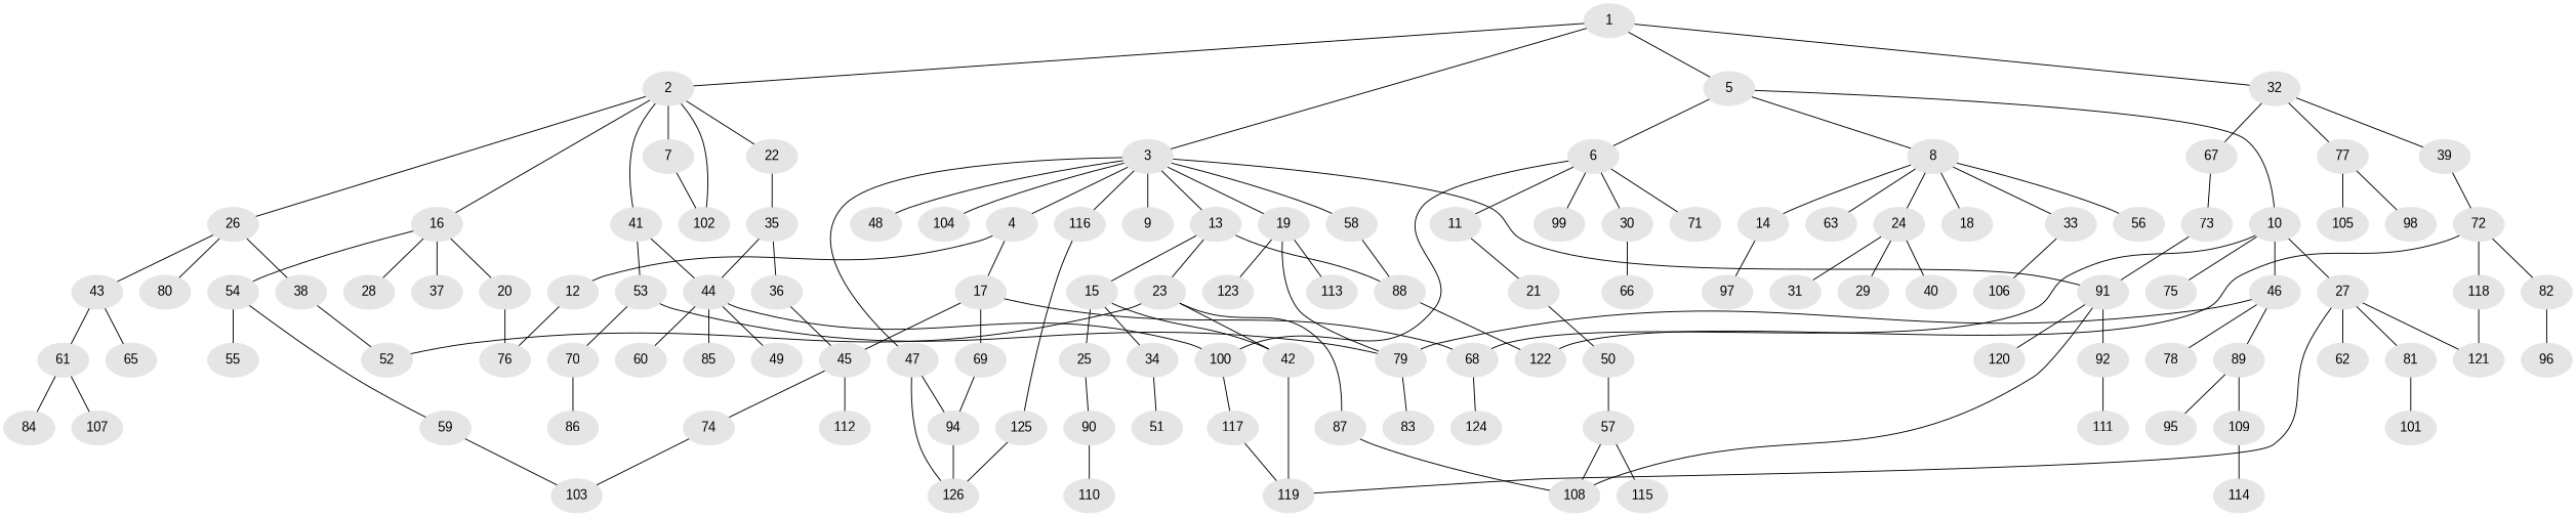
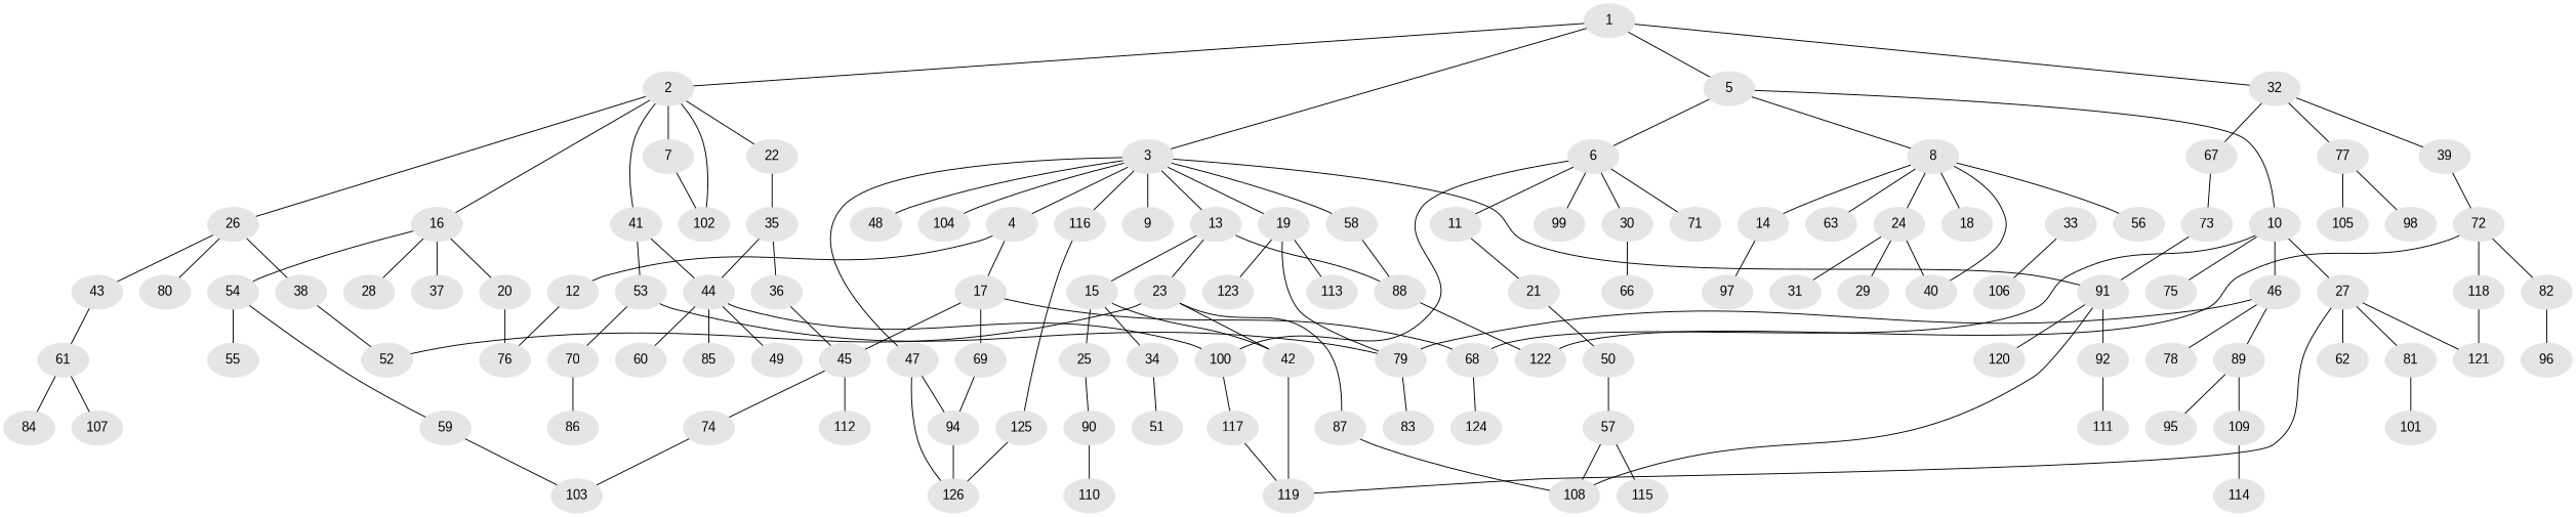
  graph {
    fontname="Liberation Sans"
    node [color=gray90 fontname="Liberation Sans" style=filled]
    edge [fontname="Liberation Sans"]
    1
    2
    3
    5
    32
    7
    16
    22
    26
    41
    102
    4
    9
    13
    19
    47
    48
    58
    91
    104
    116
    6
    8
    10
    39
    67
    77
    20
    28
    37
    54
    35
    38
    43
    80
    44
    53
    12
    17
    15
    23
    88
    79
    113
    123
    94
    126
    108
    92
    120
    125
    76
    68
    45
    69
    11
    30
    71
    99
    100
    14
    18
    24
    33
    56
    63
    27
    46
    75
    21
    66
    117
    97
    29
    31
    40
    106
    62
    81
    119
    121
    78
    89
    124
    50
    25
    34
    42
    52
    87
    122
    90
    51
    55
    59
    74
    112
    83
    57
    36
    110
    61
-   65
    101
    72
    73
    98
    105
    49
    60
    85
    82
    118
    70
    84
    107
    103
    95
    109
    115
    86
    96
    114
    111
    1 -- 2
    1 -- 3
    1 -- 5
    1 -- 32
    2 -- 7
    2 -- 16
    2 -- 22
    2 -- 26
    2 -- 41
    2 -- 102
    3 -- 4
    3 -- 9
    3 -- 13
    3 -- 19
    3 -- 47
    3 -- 48
    3 -- 58
    3 -- 91
    3 -- 104
    3 -- 116
    5 -- 6
    5 -- 8
    5 -- 10
    32 -- 39
    32 -- 67
    32 -- 77
    7 -- 102
    16 -- 20
    16 -- 28
    16 -- 37
    16 -- 54
    22 -- 35
    26 -- 38
    26 -- 43
    26 -- 80
    41 -- 44
    41 -- 53
    4 -- 12
    4 -- 17
    13 -- 15
    13 -- 23
    13 -- 88
    19 -- 79
    19 -- 113
    19 -- 123
    47 -- 94
    47 -- 126
    58 -- 88
    91 -- 108
    91 -- 92
    91 -- 120
    116 -- 125
    6 -- 11
    6 -- 30
    6 -- 71
    6 -- 99
    6 -- 100
    8 -- 14
    8 -- 18
    8 -- 24
-   8 -- 33
+   8 -- 40
    8 -- 56
    8 -- 63
    10 -- 68
    10 -- 27
    10 -- 46
    10 -- 75
    39 -- 72
    67 -- 73
    77 -- 98
    77 -- 105
    20 -- 76
    54 -- 55
    54 -- 59
    35 -- 44
    35 -- 36
    38 -- 52
    43 -- 61
-   43 -- 65
    44 -- 100
    44 -- 49
    44 -- 60
    44 -- 85
    53 -- 79
    53 -- 70
    12 -- 76
    17 -- 68
    17 -- 45
    17 -- 69
    15 -- 25
    15 -- 34
    15 -- 42
    23 -- 42
    23 -- 52
    23 -- 87
    88 -- 122
    79 -- 83
    94 -- 126
    92 -- 111
    125 -- 126
    68 -- 124
    45 -- 74
    45 -- 112
    69 -- 94
    11 -- 21
    30 -- 66
    100 -- 117
    14 -- 97
    24 -- 29
    24 -- 31
    24 -- 40
    33 -- 106
    27 -- 62
    27 -- 81
    27 -- 119
    27 -- 121
    46 -- 79
    46 -- 78
    46 -- 89
    21 -- 50
    117 -- 119
    81 -- 101
    89 -- 95
    89 -- 109
    50 -- 57
    25 -- 90
    34 -- 51
    42 -- 119
    87 -- 108
    90 -- 110
    59 -- 103
    74 -- 103
    57 -- 108
    57 -- 115
    36 -- 45
    61 -- 84
    61 -- 107
    72 -- 122
    72 -- 82
    72 -- 118
    73 -- 91
    82 -- 96
    118 -- 121
    70 -- 86
    109 -- 114
  }
